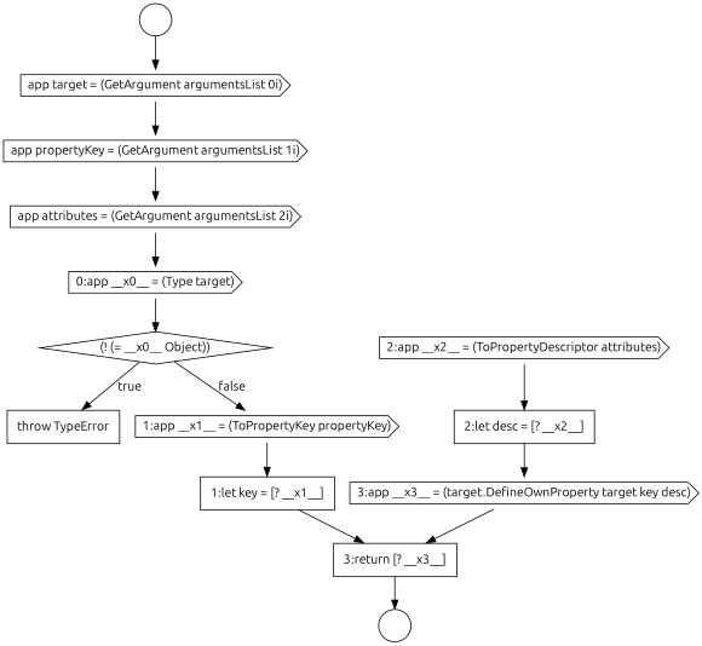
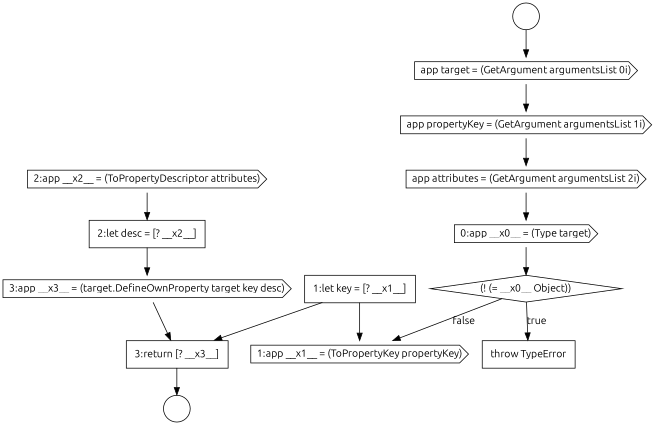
  digraph {
    fontname=Ubuntu
    node [color=black fillcolor=white fontname=Ubuntu shape=cds style=filled]
    edge [color=black fontname=Ubuntu]
    n1 [label=<<font color="black">3:app __x3__ = (target.DefineOwnProperty target key desc)</font>>]
    n2 [label=<<font color="black">     <table border="0" cellborder="1" cellspacing="0" cellpadding="10">       <tr><td align="left">3:return [? __x3__]</td></tr>     </table>   </font>> margin=0 shape=none]
    n3 [label=" " shape=circle]
    n4 [label=<<font color="black">0:app __x0__ = (Type target)</font>>]
    n5 [label=<<font color="black">(! (= __x0__ Object))</font>> shape=diamond]
    n6 [label=<<font color="black">     <table border="0" cellborder="1" cellspacing="0" cellpadding="10">       <tr><td align="left">throw TypeError</td></tr>     </table>   </font>> margin=0 shape=none]
    n7 [label=<<font color="black">1:app __x1__ = (ToPropertyKey propertyKey)</font>>]
    n8 [label=<<font color="black">app propertyKey = (GetArgument argumentsList 1i)</font>>]
    n9 [label=<<font color="black">app attributes = (GetArgument argumentsList 2i)</font>>]
    n10 [label=<<font color="black">2:app __x2__ = (ToPropertyDescriptor attributes)</font>>]
    n11 [label=<<font color="black">     <table border="0" cellborder="1" cellspacing="0" cellpadding="10">       <tr><td align="left">2:let desc = [? __x2__]</td></tr>     </table>   </font>> margin=0 shape=none]
    n12 [label=<<font color="black">     <table border="0" cellborder="1" cellspacing="0" cellpadding="10">       <tr><td align="left">1:let key = [? __x1__]</td></tr>     </table>   </font>> margin=0 shape=none]
    n13 [label=<<font color="black">app target = (GetArgument argumentsList 0i)</font>>]
    n14 [label=" " shape=circle]
    n1 -> n2
    n2 -> n3
    n4 -> n5
    n5 -> n6 [label=<<font color="black">true</font>>]
    n5 -> n7 [label=<<font color="black">false</font>>]
-   n7 -> n12
+   n12 -> n7
    n8 -> n9
    n9 -> n4
    n10 -> n11
    n11 -> n1
    n12 -> n2
    n13 -> n8
    n14 -> n13
  }
